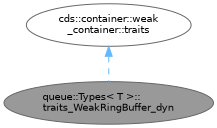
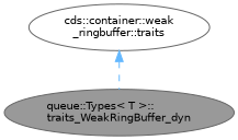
  digraph {
    node [color=gray40 fontname=Helvetica fontsize=10 shape=ellipse style=filled]
    n1 [fillcolor=grey60 fontcolor=black height=0.2 label="queue::Types\< T \>::\ltraits_WeakRingBuffer_dyn" width=0.4]
-   n2 [fillcolor=white height=0.2 label="cds::container::weak\l_container::traits" width=0.4]
+   n2 [fillcolor=white height=0.2 label="cds::container::weak\l_ringbuffer::traits" width=0.4]
    n2 -> n1 [color=steelblue1 dir=back fontname=Helvetica fontsize=10 labelfontname=Helvetica labelfontsize=10 style=dashed]
  }
